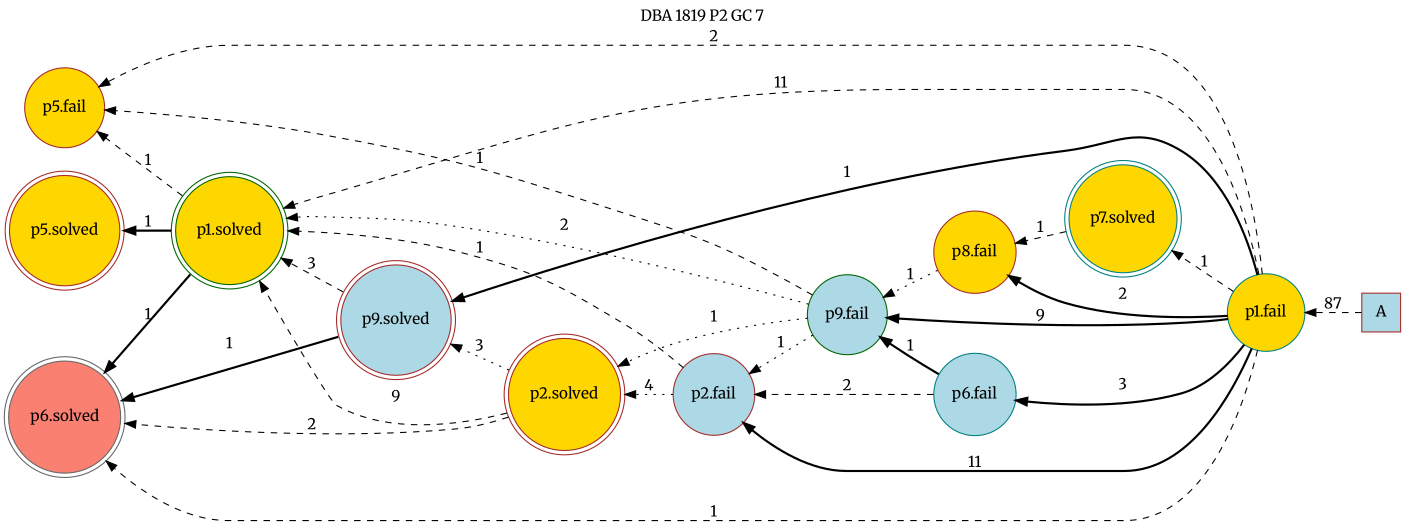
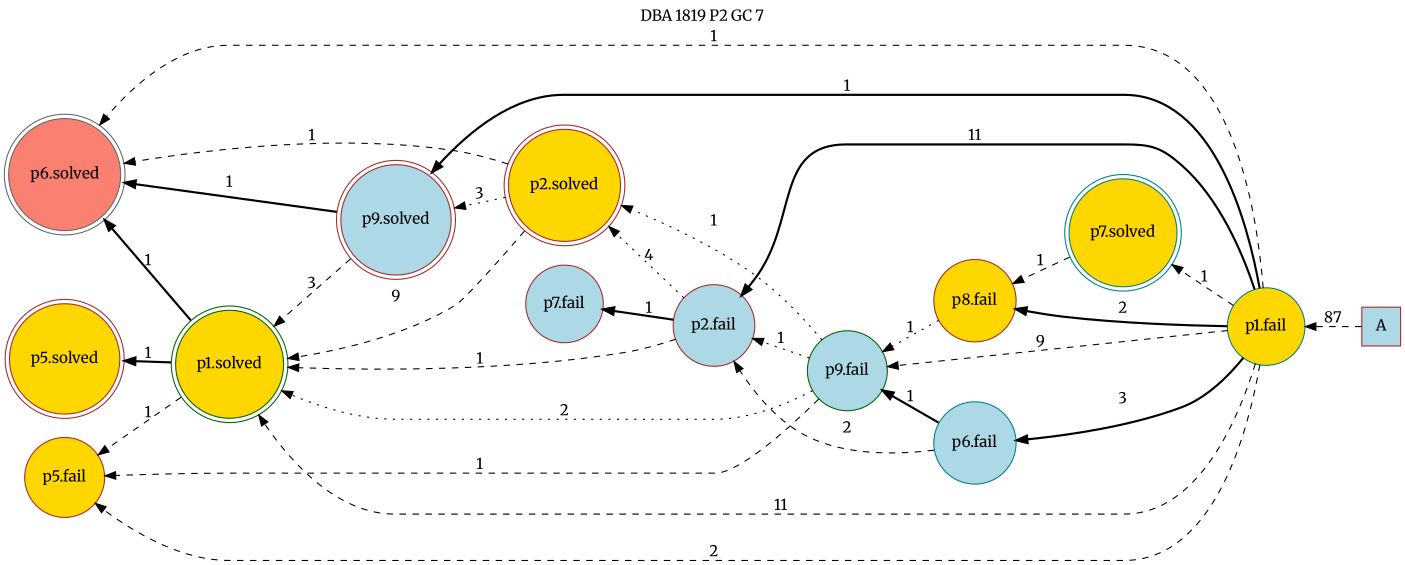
  digraph {
    fontname=Merriweather
    label=" DBA 1819 P2 GC 7 "
    labelloc=tl
    rankdir=RL
    node [color=brown fillcolor=gold fontname=Merriweather shape=circle style=filled]
    edge [fontname=Merriweather style=dashed]
    n1 [fillcolor=lightblue label=A shape=square]
    n2 [color=teal label="p1.fail"]
    n3 [fillcolor=lightblue label="p2.fail"]
    n4 [color=darkgreen fillcolor=lightblue label="p9.fail"]
    n5 [color=teal fillcolor=lightblue label="p6.fail"]
    n6 [label="p5.fail"]
    n7 [label="p8.fail"]
    n8 [color=darkgreen label="p1.solved" shape=doublecircle]
    n9 [color=gray40 fillcolor=salmon label="p6.solved" shape=doublecircle]
    n10 [fillcolor=lightblue label="p9.solved" shape=doublecircle]
    n11 [color=teal label="p7.solved" shape=doublecircle]
+   n12 [fillcolor=lightblue label="p7.fail"]
    n13 [label="p2.solved" shape=doublecircle]
    n14 [label="p5.solved" shape=doublecircle]
    n1 -> n2 [label=87]
    n2 -> n3 [label=11 style=bold]
-   n2 -> n4 [label=9 style=bold]
+   n2 -> n4 [label=9]
    n2 -> n5 [label=3 style=bold]
    n2 -> n6 [label=2]
    n2 -> n7 [label=2 style=bold]
    n2 -> n8 [label=11]
    n2 -> n9 [label=1]
    n2 -> n10 [label=1 style=bold]
    n2 -> n11 [label=1]
    n3 -> n8 [label=1]
+   n3 -> n12 [label=1 style=bold]
    n3 -> n13 [label=4 style=dotted]
    n4 -> n3 [label=1 style=dotted]
    n4 -> n6 [label=1]
    n4 -> n8 [label=2 style=dotted]
    n4 -> n13 [label=1 style=dotted]
    n5 -> n3 [label=2]
    n5 -> n4 [label=1 style=bold]
    n7 -> n4 [label=1 style=dotted]
    n8 -> n6 [label=1]
    n8 -> n9 [label=1 style=bold]
    n8 -> n14 [label=1 style=bold]
    n10 -> n8 [label=3]
    n10 -> n9 [label=1 style=bold]
    n11 -> n7 [label=1]
    n13 -> n8 [label=9]
-   n13 -> n9 [label=2]
+   n13 -> n9 [label=1]
    n13 -> n10 [label=3 style=dotted]
  }
